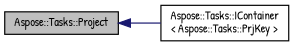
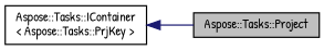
  digraph {
    rankdir=LR
    fontname="Patrick Hand"
    node [color=black fontname="Patrick Hand" fontsize=10 shape=record style=filled]
    n1 [fillcolor=grey75 fontcolor=black height=0.2 label="Aspose::Tasks::Project" width=0.4]
    n2 [fillcolor=white height=0.2 label="Aspose::Tasks::IContainer\l\< Aspose::Tasks::PrjKey \>" width=0.4]
-   n1 -> n2 [color=midnightblue dir=back fontname="Patrick Hand" fontsize=10 labelfontname=Helvetica labelfontsize=10 style=solid]
+   n2 -> n1 [color=midnightblue dir=back fontname="Patrick Hand" fontsize=10 labelfontname=Helvetica labelfontsize=10 style=solid]
  }
